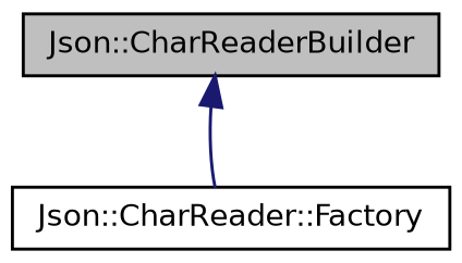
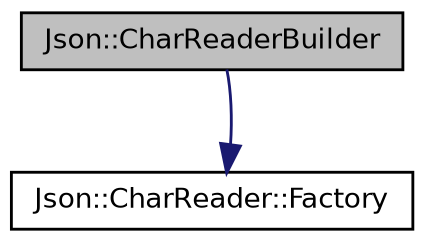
  digraph {
    node [color=black fontname=Helvetica fontsize=10 shape=record style=filled]
    n1 [fillcolor=grey75 fontcolor=black height=0.2 label="Json::CharReaderBuilder" width=0.4]
    n2 [fillcolor=white height=0.2 label="Json::CharReader::Factory" width=0.4]
-   n1 -> n2 [color=midnightblue dir=back fontname=Helvetica fontsize=10 labelfontname=Helvetica labelfontsize=10 style=solid]
+   n2 -> n1 [color=midnightblue dir=back fontname=Helvetica fontsize=10 labelfontname=Helvetica labelfontsize=10 style=solid]
  }
